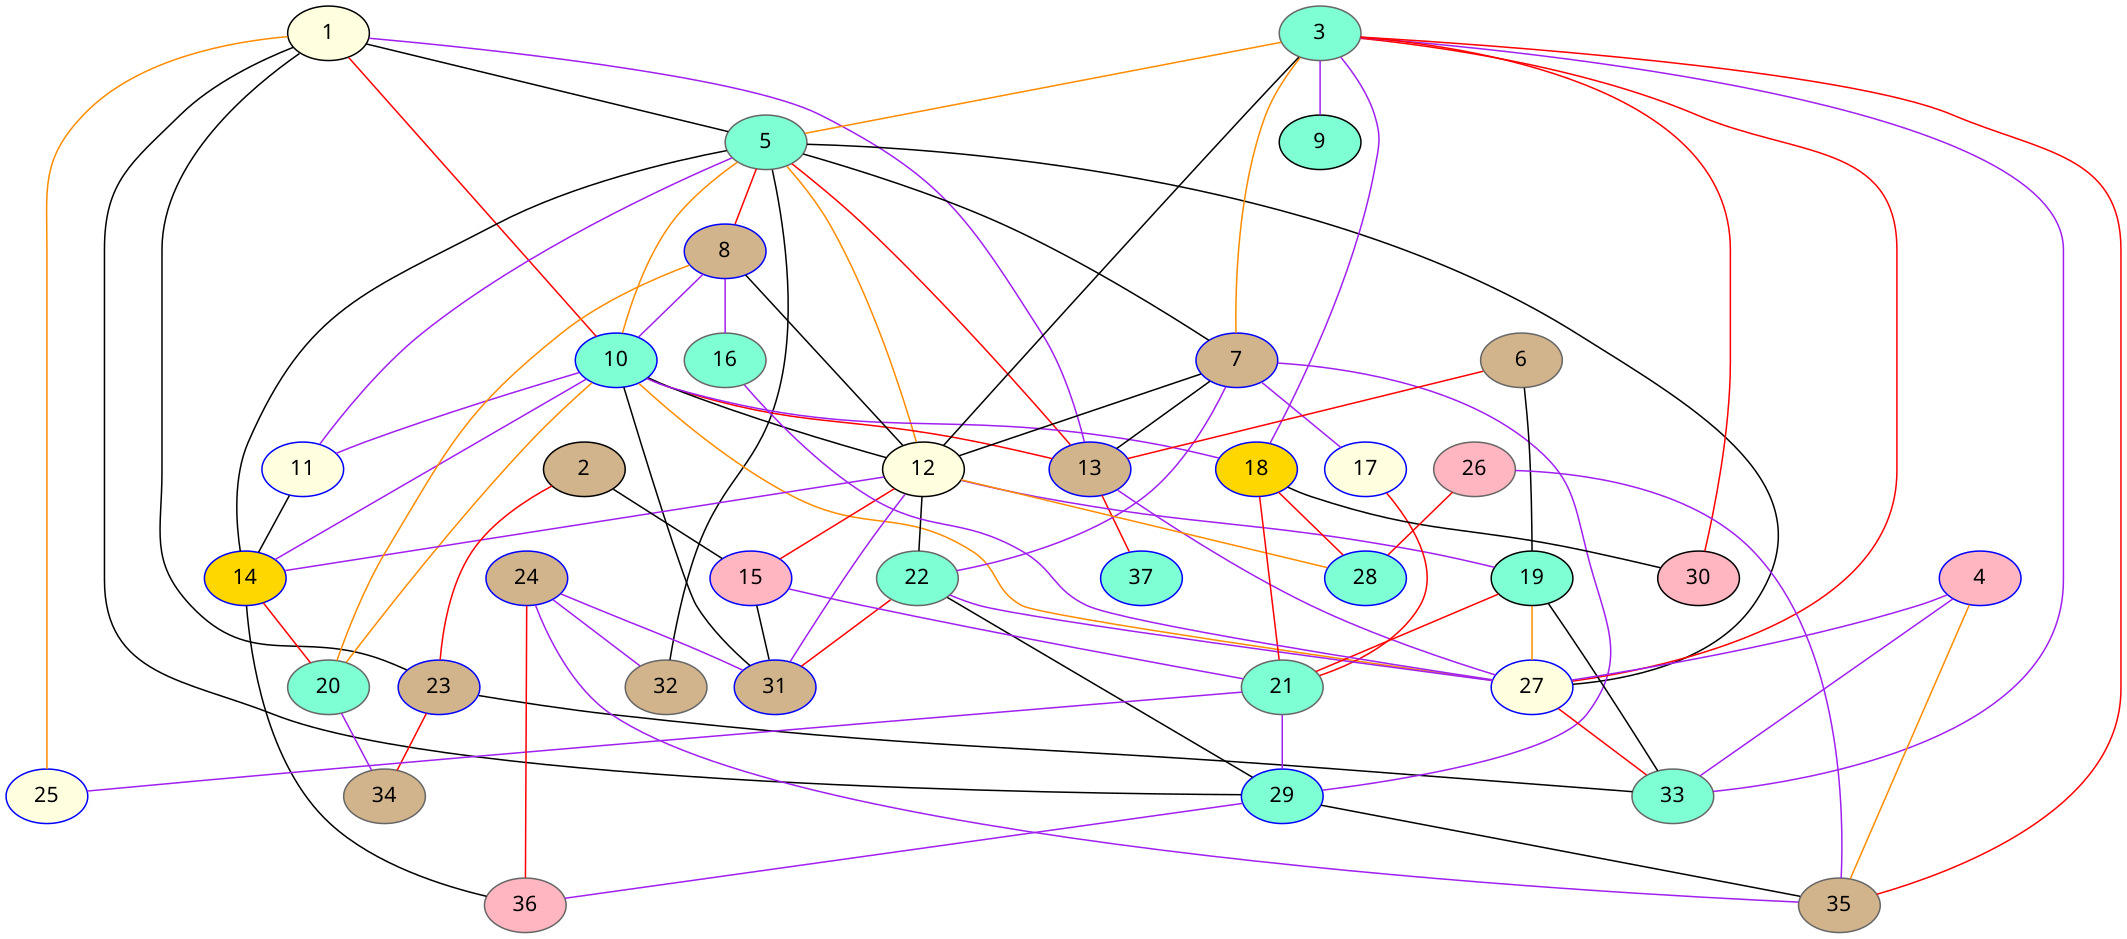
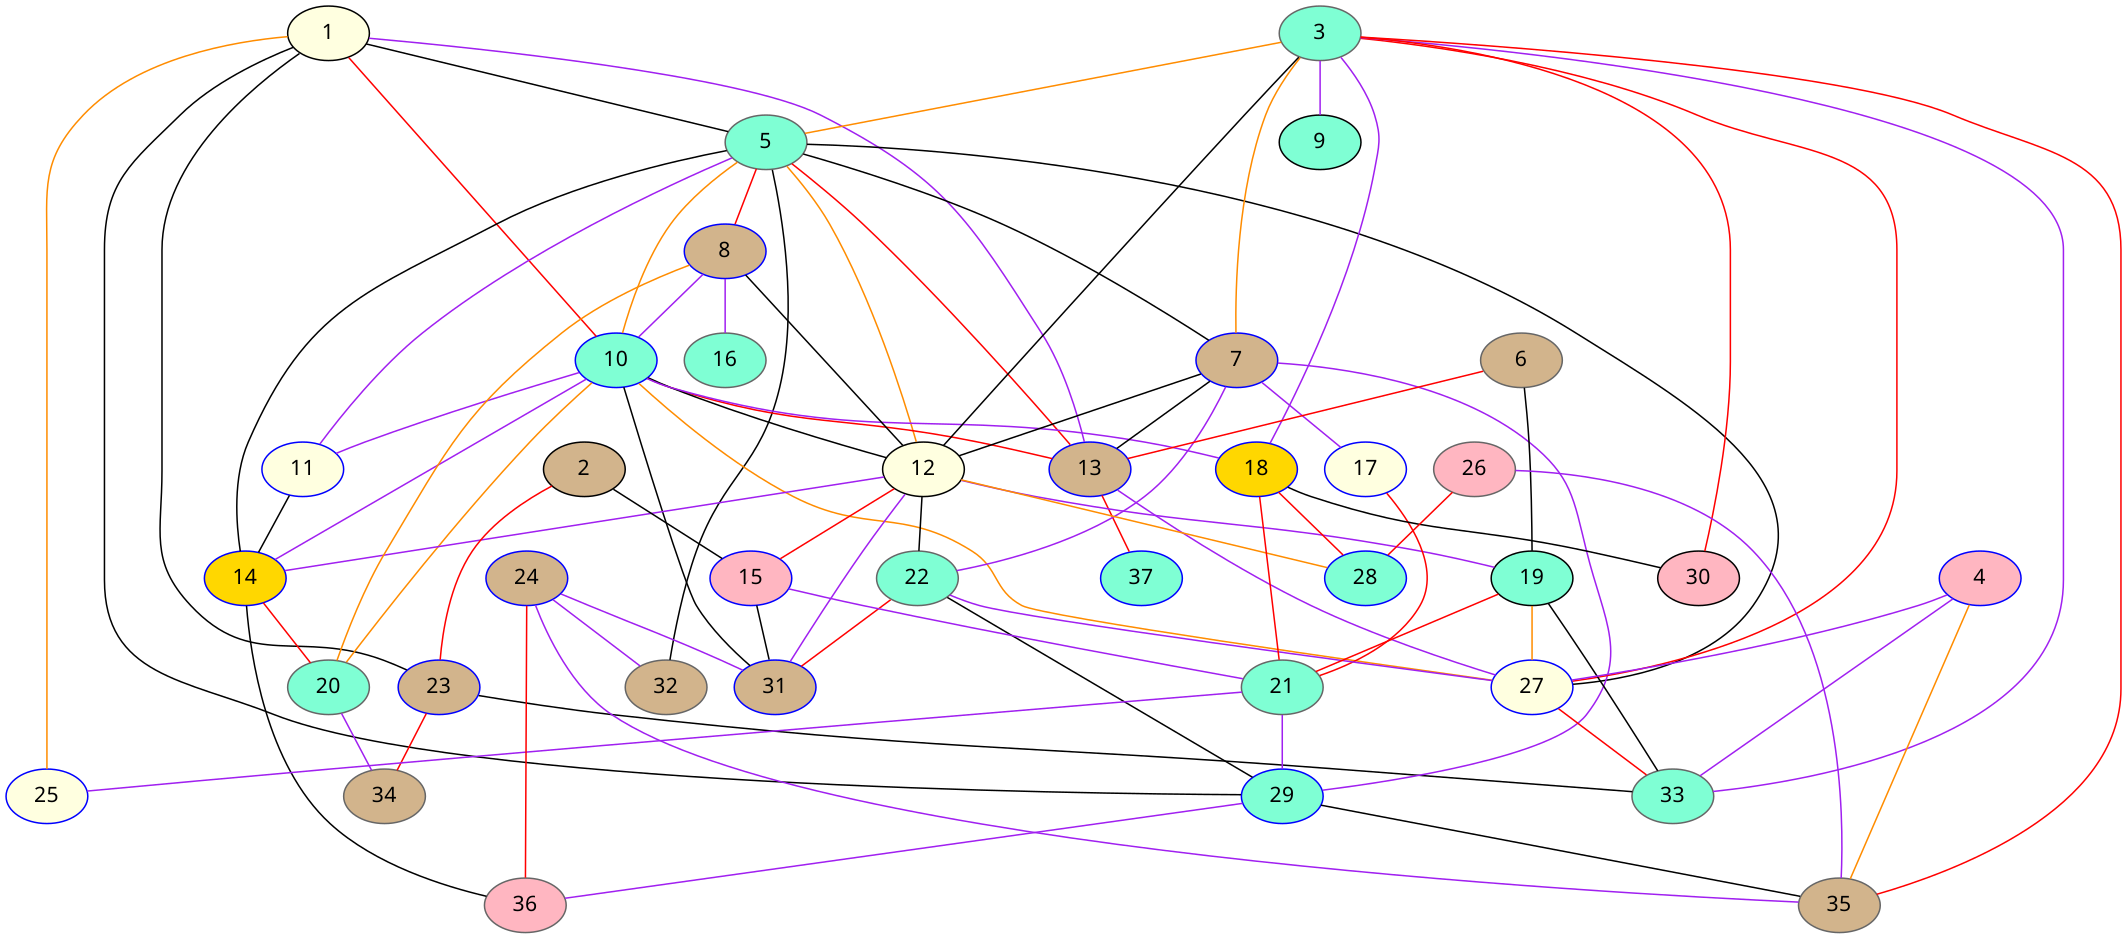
  graph {
    fontname="Noto Sans"
    node [color=blue fillcolor=aquamarine fontname="Noto Sans" style=filled]
    edge [color=purple fontname="Noto Sans" weight=1.0]
    1 [color=black fillcolor=lightyellow]
    5 [color=gray40]
    10
    23 [fillcolor=tan]
    25 [fillcolor=lightyellow]
    29
    13 [fillcolor=tan]
    7 [fillcolor=tan]
    12 [color=black fillcolor=lightyellow]
    27 [fillcolor=lightyellow]
    8 [fillcolor=tan]
    11 [fillcolor=lightyellow]
    14 [fillcolor=gold]
    32 [color=gray40 fillcolor=tan]
    17 [fillcolor=lightyellow]
    22 [color=gray40]
    18 [fillcolor=gold]
    20 [color=gray40]
    31 [fillcolor=tan]
    33 [color=gray40]
    34 [color=gray40 fillcolor=tan]
    35 [color=gray40 fillcolor=tan]
    36 [color=gray40 fillcolor=lightpink]
    2 [color=black fillcolor=tan]
    15 [fillcolor=lightpink]
    21 [color=gray40]
    3 [color=gray40]
    9 [color=black]
    30 [color=black fillcolor=lightpink]
    19 [color=black]
    28
    4 [fillcolor=lightpink]
    16 [color=gray40]
    37
    6 [color=gray40 fillcolor=tan]
    24 [fillcolor=tan]
    26 [color=gray40 fillcolor=lightpink]
    1 -- 5 [color=black]
    1 -- 10 [color=red weight=3.0]
    1 -- 23 [color=black]
    1 -- 25 [color=darkorange weight=2.0]
    1 -- 29 [color=black]
    1 -- 13
    5 -- 10 [color=darkorange weight=2.0]
    5 -- 13 [color=red weight=2.0]
    5 -- 7 [color=black]
    5 -- 12 [color=darkorange weight=2.0]
    5 -- 27 [color=black]
    5 -- 8 [color=red]
    5 -- 11
    5 -- 14 [color=black weight=4.0]
    5 -- 32 [color=black]
    10 -- 13 [color=red]
    10 -- 12 [color=black]
    10 -- 27 [color=darkorange]
    10 -- 11
    10 -- 14
    10 -- 18
    10 -- 20 [color=darkorange]
    10 -- 31 [color=black]
    23 -- 33 [color=black]
    23 -- 34 [color=red]
    29 -- 35 [color=black]
    29 -- 36
    13 -- 27
    13 -- 37 [color=red weight=2.0]
    7 -- 29 [weight=2.0]
    7 -- 13 [color=black]
    7 -- 12 [color=black]
    7 -- 17
    7 -- 22
    12 -- 14 [weight=2.0]
    12 -- 22 [color=black]
    12 -- 31
    12 -- 15 [color=red]
    12 -- 19
    12 -- 28 [color=darkorange]
    27 -- 33 [color=red]
    8 -- 10
    8 -- 12 [color=black]
    8 -- 20 [color=darkorange]
    8 -- 16
    11 -- 14 [color=black]
    14 -- 20 [color=red weight=3.0]
    14 -- 36 [color=black]
    17 -- 21 [color=red]
    22 -- 29 [color=black]
    22 -- 27
    22 -- 31 [color=red]
    18 -- 21 [color=red]
    18 -- 30 [color=black]
    18 -- 28 [color=red]
    20 -- 34
    2 -- 23 [color=red]
    2 -- 15 [color=black]
    15 -- 31 [color=black]
    15 -- 21
    21 -- 25
    21 -- 29
    3 -- 5 [color=darkorange weight=2.0]
    3 -- 7 [color=darkorange weight=2.0]
    3 -- 12 [color=black weight=3.0]
    3 -- 27 [color=red]
    3 -- 18
    3 -- 33
    3 -- 35 [color=red]
    3 -- 9 [weight=2.0]
    3 -- 30 [color=red weight=2.0]
    19 -- 27 [color=darkorange]
    19 -- 33 [color=black]
    19 -- 21 [color=red]
    4 -- 27
    4 -- 33
    4 -- 35 [color=darkorange]
-   16 -- 27
    6 -- 13 [color=red]
    6 -- 19 [color=black]
    24 -- 32
    24 -- 31
    24 -- 35
    24 -- 36 [color=red]
    26 -- 35
    26 -- 28 [color=red]
  }
